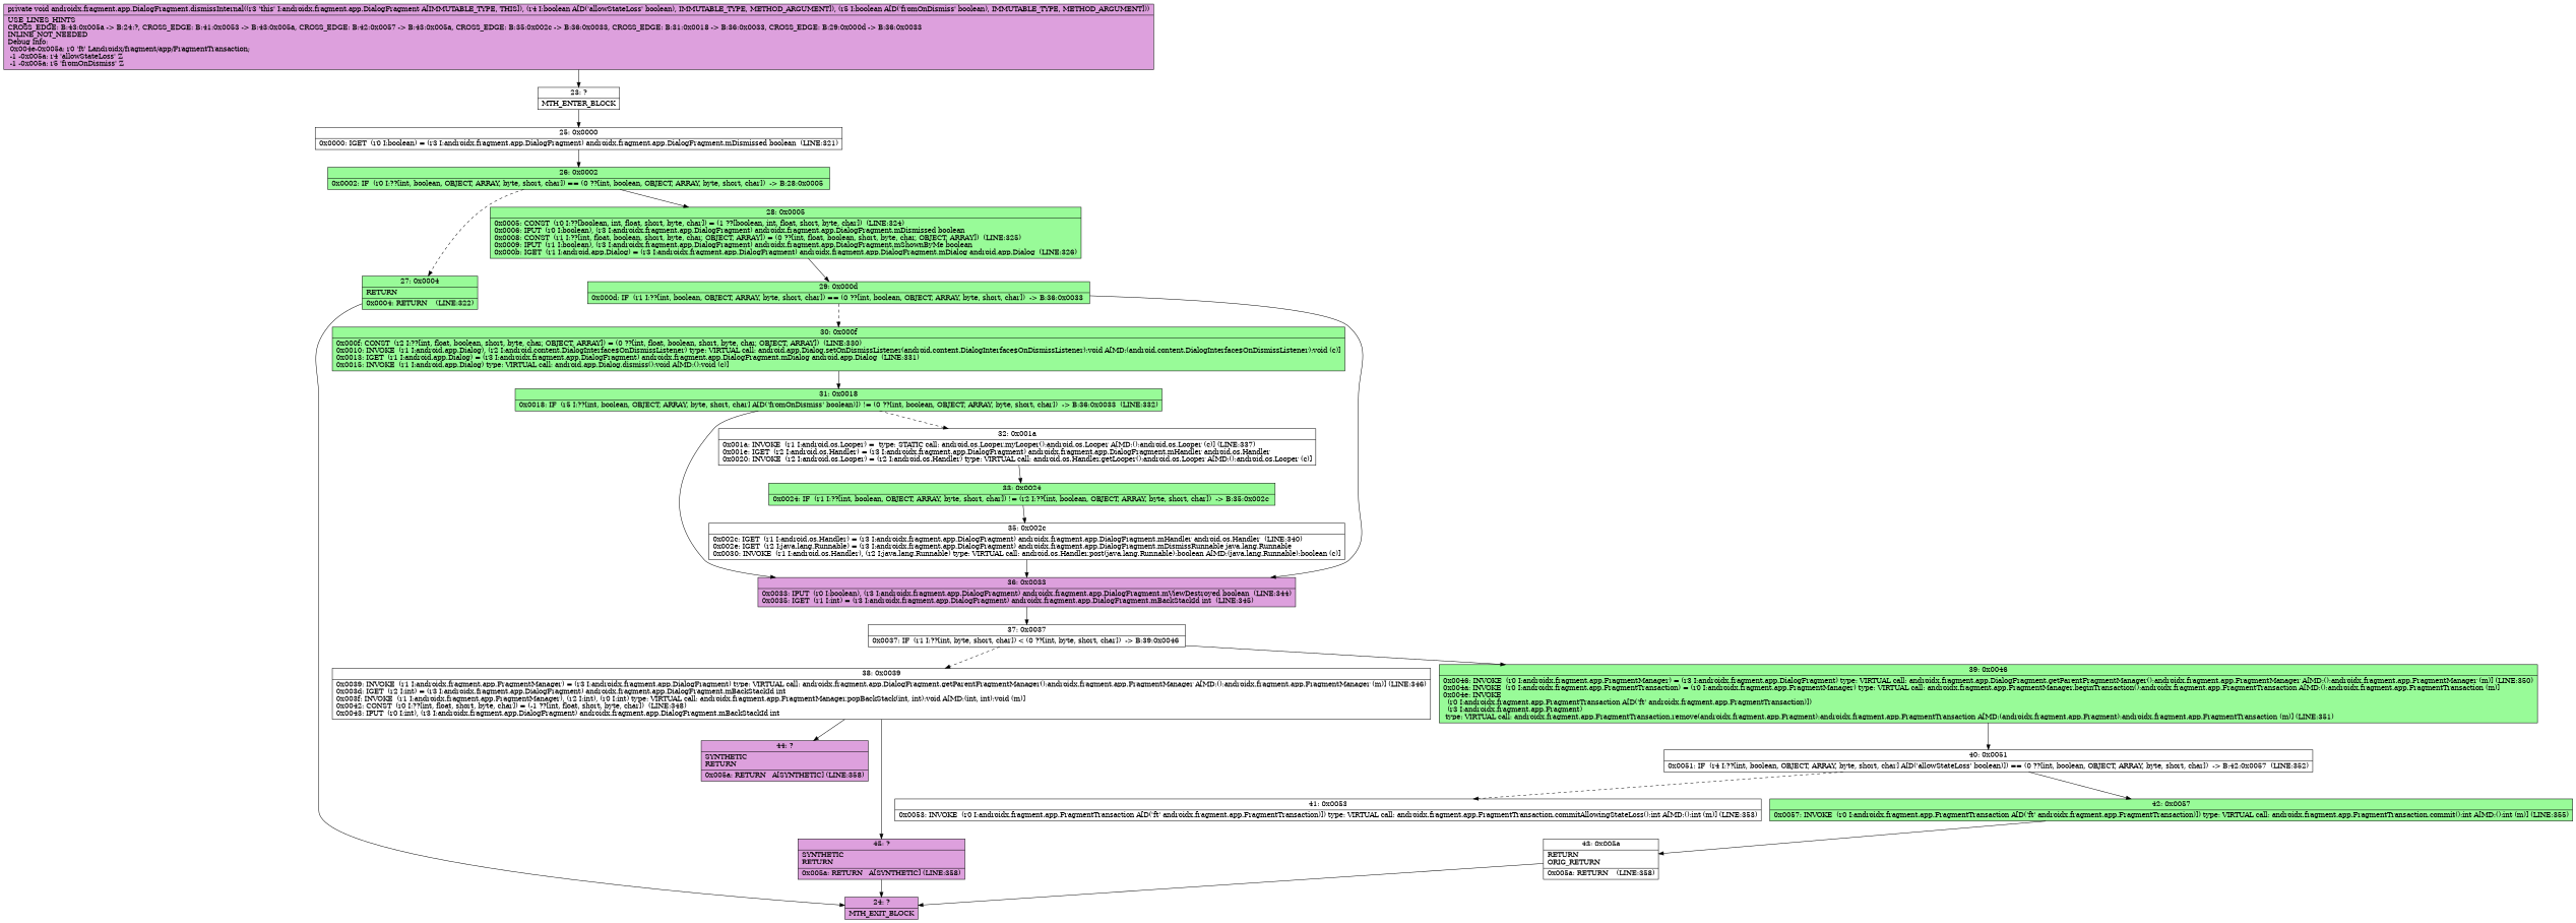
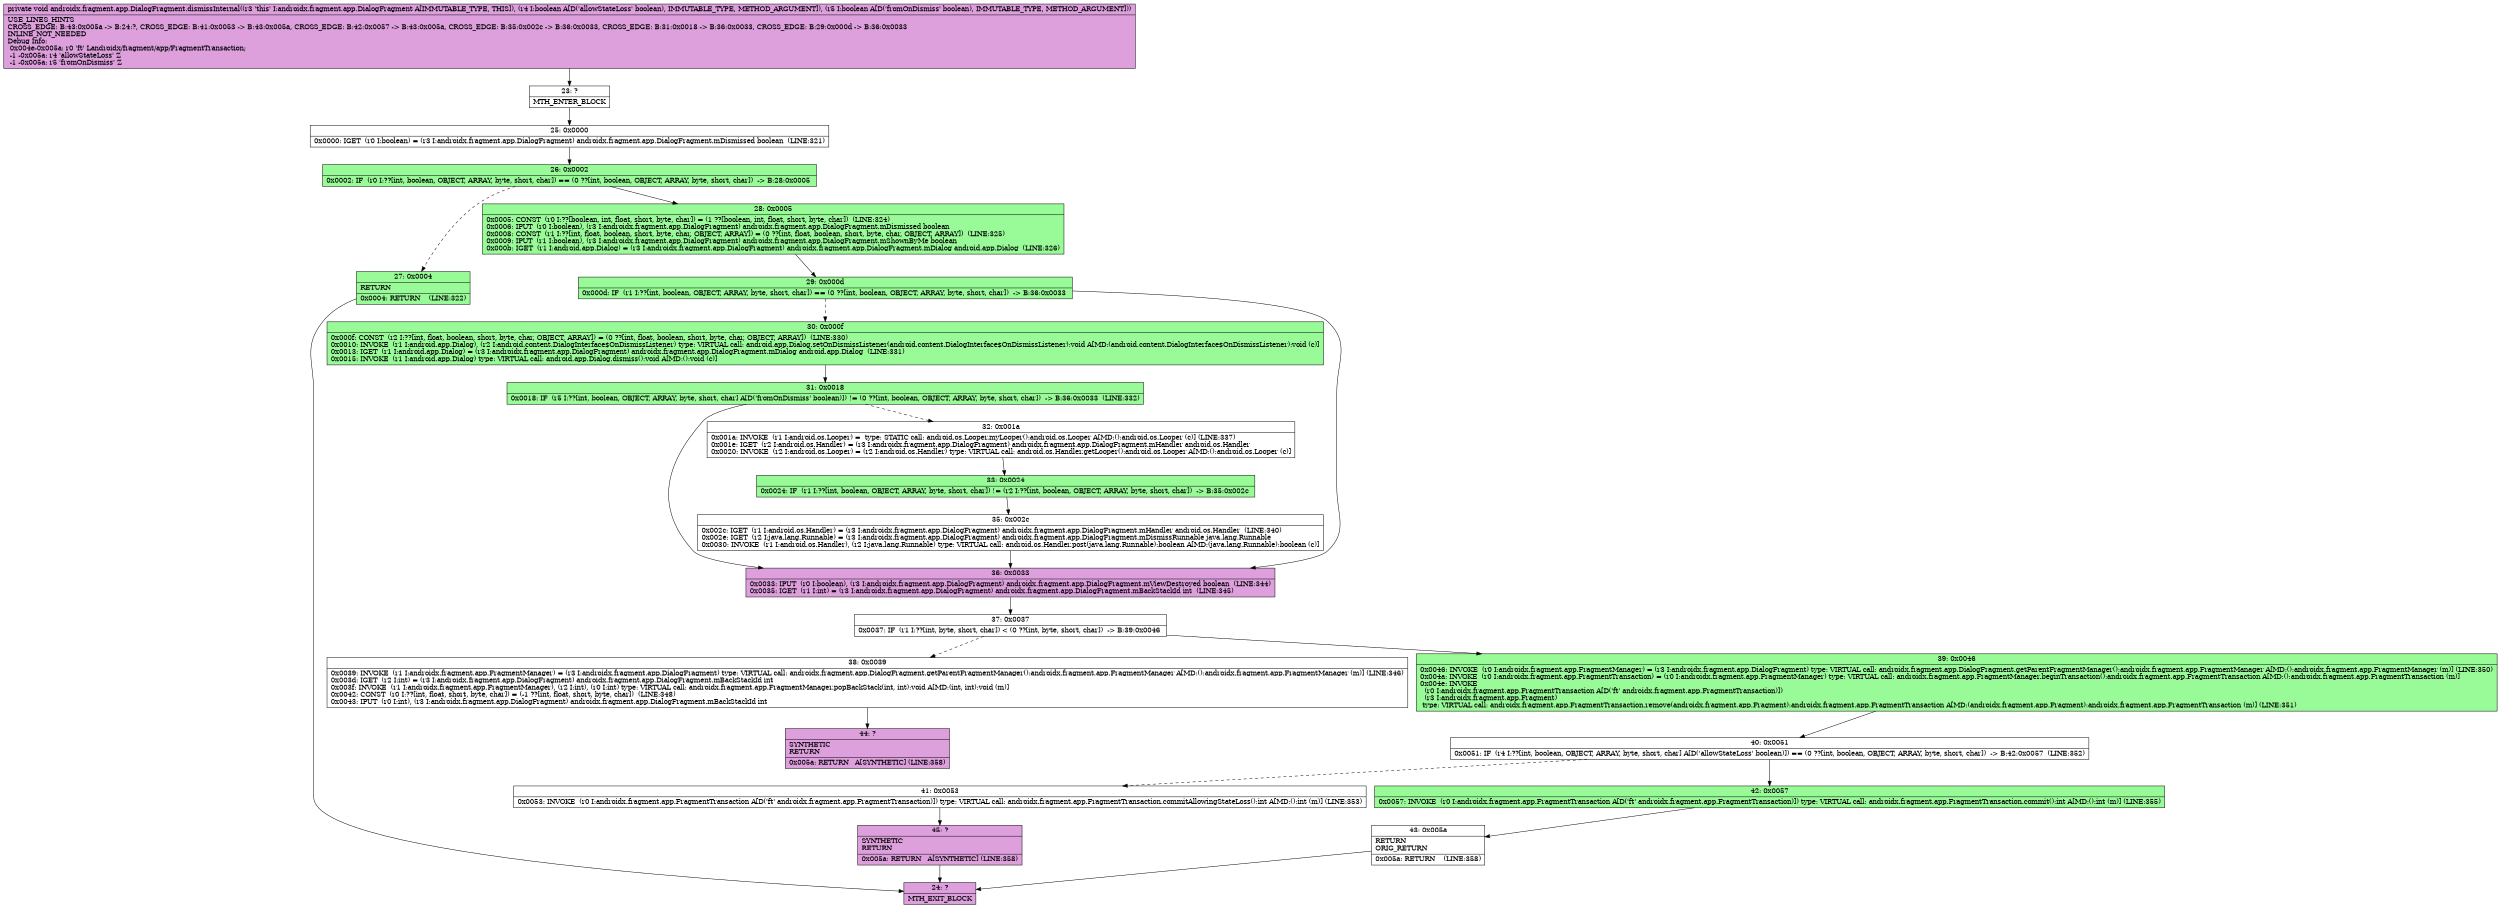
  digraph {
    node [fillcolor=white shape=record style=filled]
    n1 [label="{23\:\ ?|MTH_ENTER_BLOCK\l}"]
    n2 [label="{25\:\ 0x0000|0x0000: IGET  (r0 I:boolean) = (r3 I:androidx.fragment.app.DialogFragment) androidx.fragment.app.DialogFragment.mDismissed boolean  (LINE:321)\l}"]
    n3 [fillcolor=palegreen label="{26\:\ 0x0002|0x0002: IF  (r0 I:??[int, boolean, OBJECT, ARRAY, byte, short, char]) == (0 ??[int, boolean, OBJECT, ARRAY, byte, short, char])  \-\> B:28:0x0005 \l}"]
    n4 [fillcolor=palegreen label="{27\:\ 0x0004|RETURN\l|0x0004: RETURN    (LINE:322)\l}"]
    n5 [fillcolor=palegreen label="{28\:\ 0x0005|0x0005: CONST  (r0 I:??[boolean, int, float, short, byte, char]) = (1 ??[boolean, int, float, short, byte, char])  (LINE:324)\l0x0006: IPUT  (r0 I:boolean), (r3 I:androidx.fragment.app.DialogFragment) androidx.fragment.app.DialogFragment.mDismissed boolean \l0x0008: CONST  (r1 I:??[int, float, boolean, short, byte, char, OBJECT, ARRAY]) = (0 ??[int, float, boolean, short, byte, char, OBJECT, ARRAY])  (LINE:325)\l0x0009: IPUT  (r1 I:boolean), (r3 I:androidx.fragment.app.DialogFragment) androidx.fragment.app.DialogFragment.mShownByMe boolean \l0x000b: IGET  (r1 I:android.app.Dialog) = (r3 I:androidx.fragment.app.DialogFragment) androidx.fragment.app.DialogFragment.mDialog android.app.Dialog  (LINE:326)\l}"]
    n6 [fillcolor=plum label="{24\:\ ?|MTH_EXIT_BLOCK\l}"]
    n7 [fillcolor=palegreen label="{29\:\ 0x000d|0x000d: IF  (r1 I:??[int, boolean, OBJECT, ARRAY, byte, short, char]) == (0 ??[int, boolean, OBJECT, ARRAY, byte, short, char])  \-\> B:36:0x0033 \l}"]
    n8 [fillcolor=palegreen label="{30\:\ 0x000f|0x000f: CONST  (r2 I:??[int, float, boolean, short, byte, char, OBJECT, ARRAY]) = (0 ??[int, float, boolean, short, byte, char, OBJECT, ARRAY])  (LINE:330)\l0x0010: INVOKE  (r1 I:android.app.Dialog), (r2 I:android.content.DialogInterface$OnDismissListener) type: VIRTUAL call: android.app.Dialog.setOnDismissListener(android.content.DialogInterface$OnDismissListener):void A[MD:(android.content.DialogInterface$OnDismissListener):void (c)]\l0x0013: IGET  (r1 I:android.app.Dialog) = (r3 I:androidx.fragment.app.DialogFragment) androidx.fragment.app.DialogFragment.mDialog android.app.Dialog  (LINE:331)\l0x0015: INVOKE  (r1 I:android.app.Dialog) type: VIRTUAL call: android.app.Dialog.dismiss():void A[MD:():void (c)]\l}"]
    n9 [fillcolor=plum label="{36\:\ 0x0033|0x0033: IPUT  (r0 I:boolean), (r3 I:androidx.fragment.app.DialogFragment) androidx.fragment.app.DialogFragment.mViewDestroyed boolean  (LINE:344)\l0x0035: IGET  (r1 I:int) = (r3 I:androidx.fragment.app.DialogFragment) androidx.fragment.app.DialogFragment.mBackStackId int  (LINE:345)\l}"]
    n10 [fillcolor=palegreen label="{31\:\ 0x0018|0x0018: IF  (r5 I:??[int, boolean, OBJECT, ARRAY, byte, short, char] A[D('fromOnDismiss' boolean)]) != (0 ??[int, boolean, OBJECT, ARRAY, byte, short, char])  \-\> B:36:0x0033  (LINE:332)\l}"]
    n11 [label="{37\:\ 0x0037|0x0037: IF  (r1 I:??[int, byte, short, char]) \< (0 ??[int, byte, short, char])  \-\> B:39:0x0046 \l}"]
    n12 [label="{32\:\ 0x001a|0x001a: INVOKE  (r1 I:android.os.Looper) =  type: STATIC call: android.os.Looper.myLooper():android.os.Looper A[MD:():android.os.Looper (c)] (LINE:337)\l0x001e: IGET  (r2 I:android.os.Handler) = (r3 I:androidx.fragment.app.DialogFragment) androidx.fragment.app.DialogFragment.mHandler android.os.Handler \l0x0020: INVOKE  (r2 I:android.os.Looper) = (r2 I:android.os.Handler) type: VIRTUAL call: android.os.Handler.getLooper():android.os.Looper A[MD:():android.os.Looper (c)]\l}"]
    n13 [fillcolor=palegreen label="{33\:\ 0x0024|0x0024: IF  (r1 I:??[int, boolean, OBJECT, ARRAY, byte, short, char]) != (r2 I:??[int, boolean, OBJECT, ARRAY, byte, short, char])  \-\> B:35:0x002c \l}"]
    n14 [label="{35\:\ 0x002c|0x002c: IGET  (r1 I:android.os.Handler) = (r3 I:androidx.fragment.app.DialogFragment) androidx.fragment.app.DialogFragment.mHandler android.os.Handler  (LINE:340)\l0x002e: IGET  (r2 I:java.lang.Runnable) = (r3 I:androidx.fragment.app.DialogFragment) androidx.fragment.app.DialogFragment.mDismissRunnable java.lang.Runnable \l0x0030: INVOKE  (r1 I:android.os.Handler), (r2 I:java.lang.Runnable) type: VIRTUAL call: android.os.Handler.post(java.lang.Runnable):boolean A[MD:(java.lang.Runnable):boolean (c)]\l}"]
    n15 [label="{38\:\ 0x0039|0x0039: INVOKE  (r1 I:androidx.fragment.app.FragmentManager) = (r3 I:androidx.fragment.app.DialogFragment) type: VIRTUAL call: androidx.fragment.app.DialogFragment.getParentFragmentManager():androidx.fragment.app.FragmentManager A[MD:():androidx.fragment.app.FragmentManager (m)] (LINE:346)\l0x003d: IGET  (r2 I:int) = (r3 I:androidx.fragment.app.DialogFragment) androidx.fragment.app.DialogFragment.mBackStackId int \l0x003f: INVOKE  (r1 I:androidx.fragment.app.FragmentManager), (r2 I:int), (r0 I:int) type: VIRTUAL call: androidx.fragment.app.FragmentManager.popBackStack(int, int):void A[MD:(int, int):void (m)]\l0x0042: CONST  (r0 I:??[int, float, short, byte, char]) = (\-1 ??[int, float, short, byte, char])  (LINE:348)\l0x0043: IPUT  (r0 I:int), (r3 I:androidx.fragment.app.DialogFragment) androidx.fragment.app.DialogFragment.mBackStackId int \l}"]
    n16 [fillcolor=palegreen label="{39\:\ 0x0046|0x0046: INVOKE  (r0 I:androidx.fragment.app.FragmentManager) = (r3 I:androidx.fragment.app.DialogFragment) type: VIRTUAL call: androidx.fragment.app.DialogFragment.getParentFragmentManager():androidx.fragment.app.FragmentManager A[MD:():androidx.fragment.app.FragmentManager (m)] (LINE:350)\l0x004a: INVOKE  (r0 I:androidx.fragment.app.FragmentTransaction) = (r0 I:androidx.fragment.app.FragmentManager) type: VIRTUAL call: androidx.fragment.app.FragmentManager.beginTransaction():androidx.fragment.app.FragmentTransaction A[MD:():androidx.fragment.app.FragmentTransaction (m)]\l0x004e: INVOKE  \l  (r0 I:androidx.fragment.app.FragmentTransaction A[D('ft' androidx.fragment.app.FragmentTransaction)])\l  (r3 I:androidx.fragment.app.Fragment)\l type: VIRTUAL call: androidx.fragment.app.FragmentTransaction.remove(androidx.fragment.app.Fragment):androidx.fragment.app.FragmentTransaction A[MD:(androidx.fragment.app.Fragment):androidx.fragment.app.FragmentTransaction (m)] (LINE:351)\l}"]
    n17 [fillcolor=plum label="{44\:\ ?|SYNTHETIC\lRETURN\l|0x005a: RETURN   A[SYNTHETIC] (LINE:358)\l}"]
    n18 [label="{40\:\ 0x0051|0x0051: IF  (r4 I:??[int, boolean, OBJECT, ARRAY, byte, short, char] A[D('allowStateLoss' boolean)]) == (0 ??[int, boolean, OBJECT, ARRAY, byte, short, char])  \-\> B:42:0x0057  (LINE:352)\l}"]
    n19 [label="{41\:\ 0x0053|0x0053: INVOKE  (r0 I:androidx.fragment.app.FragmentTransaction A[D('ft' androidx.fragment.app.FragmentTransaction)]) type: VIRTUAL call: androidx.fragment.app.FragmentTransaction.commitAllowingStateLoss():int A[MD:():int (m)] (LINE:353)\l}"]
    n20 [fillcolor=palegreen label="{42\:\ 0x0057|0x0057: INVOKE  (r0 I:androidx.fragment.app.FragmentTransaction A[D('ft' androidx.fragment.app.FragmentTransaction)]) type: VIRTUAL call: androidx.fragment.app.FragmentTransaction.commit():int A[MD:():int (m)] (LINE:355)\l}"]
    n21 [fillcolor=plum label="{45\:\ ?|SYNTHETIC\lRETURN\l|0x005a: RETURN   A[SYNTHETIC] (LINE:358)\l}"]
    n22 [label="{43\:\ 0x005a|RETURN\lORIG_RETURN\l|0x005a: RETURN    (LINE:358)\l}"]
    n23 [fillcolor=plum label="{private void androidx.fragment.app.DialogFragment.dismissInternal((r3 'this' I:androidx.fragment.app.DialogFragment A[IMMUTABLE_TYPE, THIS]), (r4 I:boolean A[D('allowStateLoss' boolean), IMMUTABLE_TYPE, METHOD_ARGUMENT]), (r5 I:boolean A[D('fromOnDismiss' boolean), IMMUTABLE_TYPE, METHOD_ARGUMENT]))  | USE_LINES_HINTS\lCROSS_EDGE: B:43:0x005a \-\> B:24:?, CROSS_EDGE: B:41:0x0053 \-\> B:43:0x005a, CROSS_EDGE: B:42:0x0057 \-\> B:43:0x005a, CROSS_EDGE: B:35:0x002c \-\> B:36:0x0033, CROSS_EDGE: B:31:0x0018 \-\> B:36:0x0033, CROSS_EDGE: B:29:0x000d \-\> B:36:0x0033\lINLINE_NOT_NEEDED\lDebug Info:\l  0x004e\-0x005a: r0 'ft' Landroidx\/fragment\/app\/FragmentTransaction;\l  \-1 \-0x005a: r4 'allowStateLoss' Z\l  \-1 \-0x005a: r5 'fromOnDismiss' Z\l}"]
    n1 -> n2
    n2 -> n3
    n3 -> n4 [style=dashed]
    n3 -> n5
    n4 -> n6
    n5 -> n7
    n7 -> n8 [style=dashed]
    n7 -> n9
    n8 -> n10
    n9 -> n11
    n10 -> n9
    n10 -> n12 [style=dashed]
    n11 -> n15 [style=dashed]
    n11 -> n16
    n12 -> n13
    n13 -> n14
    n14 -> n9
    n15 -> n17
    n16 -> n18
    n18 -> n19 [style=dashed]
    n18 -> n20
-   n15 -> n21
+   n19 -> n21
    n20 -> n22
    n21 -> n6
    n22 -> n6
    n23 -> n1
  }
